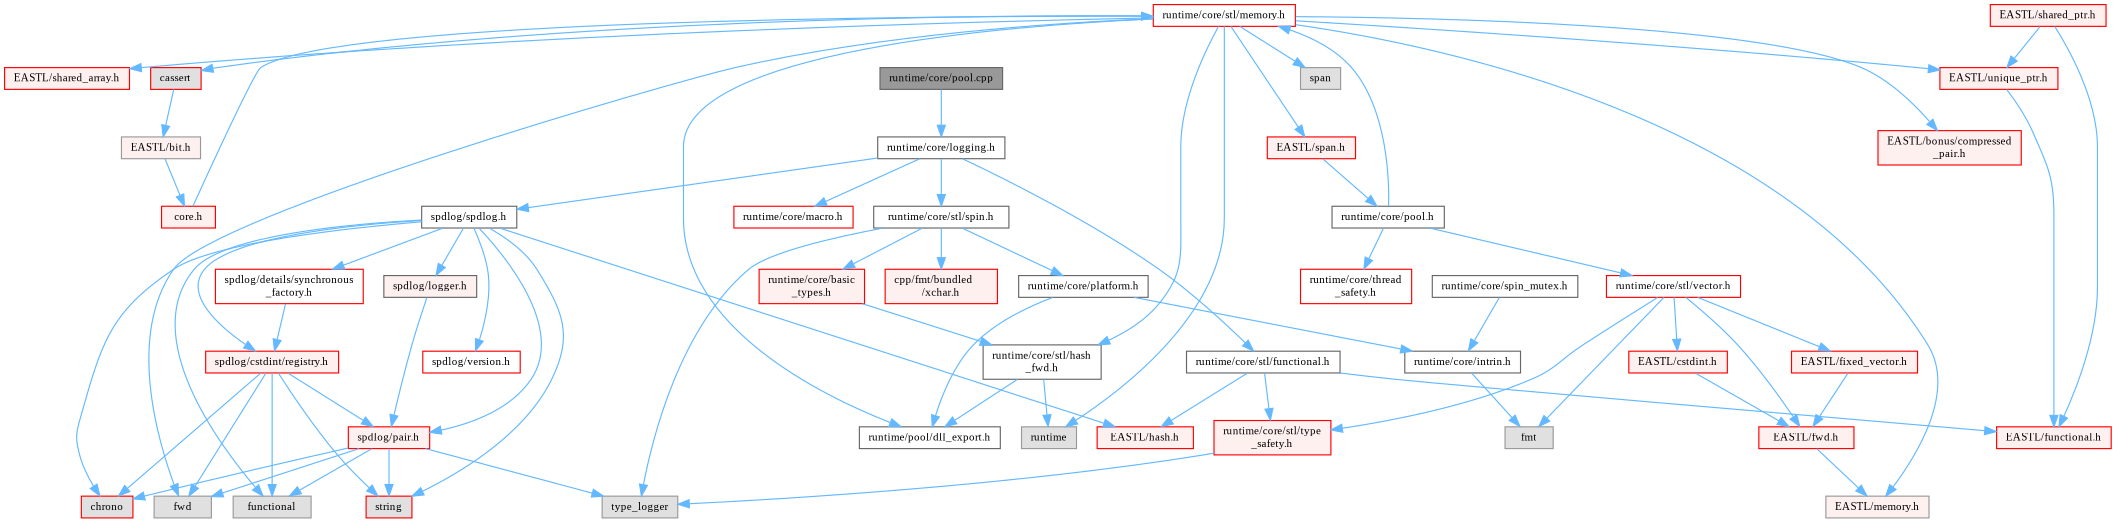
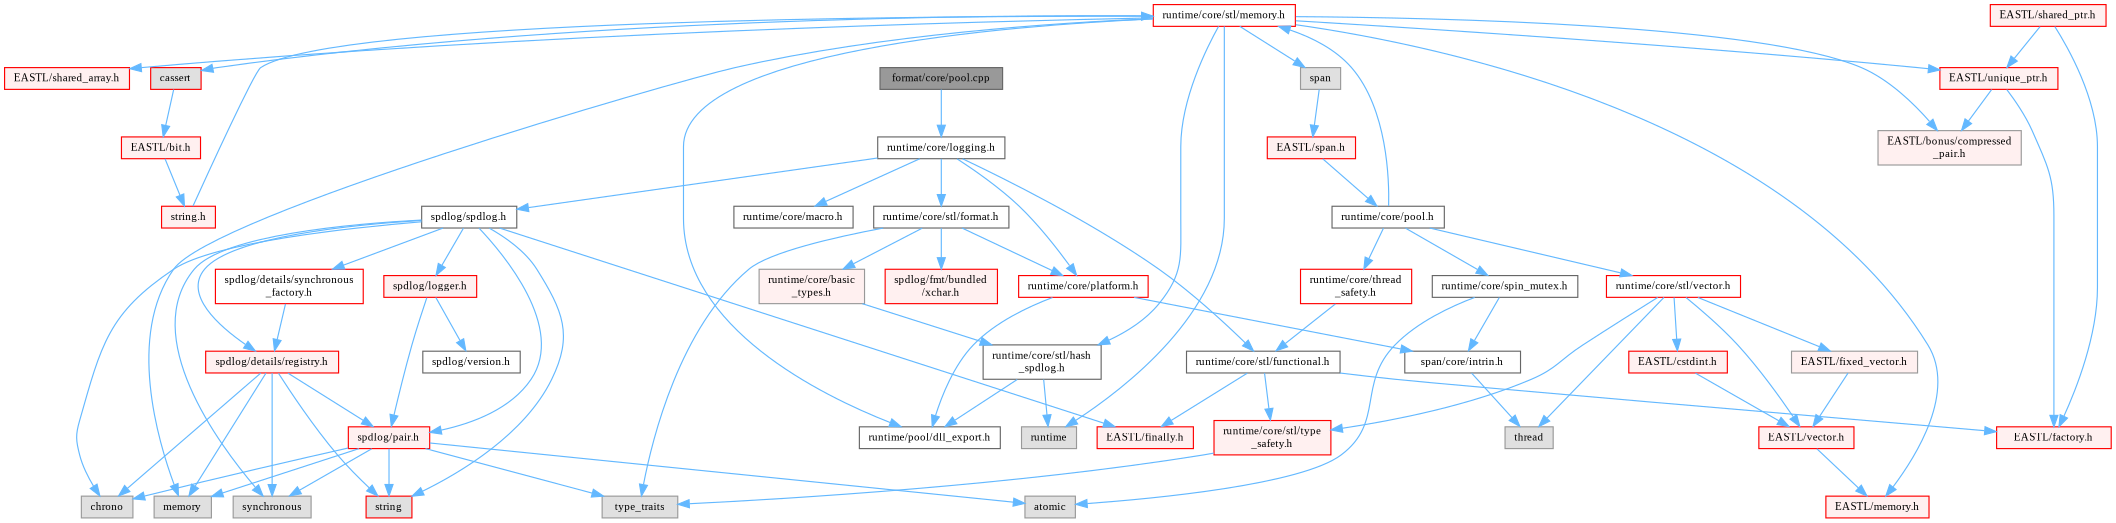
  digraph {
    fontname="Liberation Serif"
    node [color=red fillcolor="#FFF0F0" fontname="Liberation Serif" fontsize=10 shape=box style=filled]
    edge [color=steelblue1 fontname="Liberation Serif" fontsize=10 labelfontname=Helvetica labelfontsize=10 style=solid]
-   n1 [color=gray40 fillcolor=grey60 fontcolor=black height=0.2 label="runtime/core/pool.cpp" width=0.4]
+   n1 [color=gray40 fillcolor=grey60 fontcolor=black height=0.2 label="format/core/pool.cpp" width=0.4]
    n2 [color=grey40 fillcolor=white height=0.2 label="runtime/core/logging.h" width=0.4]
    n3 [color=grey40 fillcolor=white height=0.2 label="spdlog/spdlog.h" width=0.4]
    n4 [color=grey40 fillcolor=white height=0.2 label="runtime/core/stl/functional.h" width=0.4]
-   n5 [fillcolor=white height=0.2 label="runtime/core/macro.h" width=0.4]
-   n6 [color=grey40 fillcolor=white height=0.2 label="runtime/core/stl/spin.h" width=0.4]
-   n7 [color=grey40 fillcolor=white height=0.2 label="runtime/core/platform.h" width=0.4]
+   n5 [color=grey40 fillcolor=white height=0.2 label="runtime/core/macro.h" width=0.4]
+   n6 [color=grey40 fillcolor=white height=0.2 label="runtime/core/stl/format.h" width=0.4]
+   n7 [fillcolor=white height=0.2 label="runtime/core/platform.h" width=0.4]
    n8 [color=grey40 fillcolor=white height=0.2 label="runtime/core/pool.h" width=0.4]
    n9 [fillcolor=white height=0.2 label="runtime/core/stl/memory.h" width=0.4]
    n10 [fillcolor=white height=0.2 label="runtime/core/stl/vector.h" width=0.4]
    n11 [color=grey40 fillcolor=white height=0.2 label="runtime/core/spin_mutex.h" width=0.4]
    n12 [fillcolor=white height=0.2 label="runtime/core/thread\l_safety.h" width=0.4]
    n13 [height=0.2 label="spdlog/pair.h" width=0.4]
-   n14 [fillcolor="#E0E0E0" height=0.2 label=chrono width=0.4]
-   n15 [color=grey60 fillcolor="#E0E0E0" height=0.2 label=functional width=0.4]
+   n14 [color=grey60 fillcolor="#E0E0E0" height=0.2 label=chrono width=0.4]
+   n15 [color=grey60 fillcolor="#E0E0E0" height=0.2 label=synchronous width=0.4]
    n16 [fillcolor="#E0E0E0" height=0.2 label=string width=0.4]
-   n17 [height=0.2 label="spdlog/cstdint/registry.h" width=0.4]
+   n17 [height=0.2 label="spdlog/details/registry.h" width=0.4]
    n18 [fillcolor=white height=0.2 label="spdlog/details/synchronous\l_factory.h" width=0.4]
-   n19 [color=grey40 height=0.2 label="spdlog/logger.h" width=0.4]
-   n20 [fillcolor=white height=0.2 label="spdlog/version.h" width=0.4]
-   n21 [height=0.2 label="EASTL/hash.h" width=0.4]
+   n19 [height=0.2 label="spdlog/logger.h" width=0.4]
+   n20 [color=grey40 fillcolor=white height=0.2 label="spdlog/version.h" width=0.4]
+   n21 [height=0.2 label="EASTL/finally.h" width=0.4]
    n22 [height=0.2 label="runtime/core/stl/type\l_safety.h" width=0.4]
-   n23 [height=0.2 label="EASTL/functional.h" width=0.4]
-   n24 [color=grey60 fillcolor="#E0E0E0" height=0.2 label=type_logger width=0.4]
-   n25 [height=0.2 label="cpp/fmt/bundled\l/xchar.h" width=0.4]
-   n26 [height=0.2 label="runtime/core/basic\l_types.h" width=0.4]
+   n23 [height=0.2 label="EASTL/factory.h" width=0.4]
+   n24 [color=grey60 fillcolor="#E0E0E0" height=0.2 label=type_traits width=0.4]
+   n25 [height=0.2 label="spdlog/fmt/bundled\l/xchar.h" width=0.4]
+   n26 [color=grey60 height=0.2 label="runtime/core/basic\l_types.h" width=0.4]
    n27 [color=grey40 fillcolor=white height=0.2 label="runtime/pool/dll_export.h" width=0.4]
-   n28 [color=grey40 fillcolor=white height=0.2 label="runtime/core/intrin.h" width=0.4]
-   n29 [color=grey60 fillcolor="#E0E0E0" height=0.2 label=fwd width=0.4]
-   n31 [color=grey40 fillcolor=white height=0.2 label="runtime/core/stl/hash\l_fwd.h" width=0.4]
-   n32 [height=0.2 label="core.h" width=0.4]
+   n28 [color=grey40 fillcolor=white height=0.2 label="span/core/intrin.h" width=0.4]
+   n29 [color=grey60 fillcolor="#E0E0E0" height=0.2 label=memory width=0.4]
+   n30 [color=grey60 fillcolor="#E0E0E0" height=0.2 label=atomic width=0.4]
+   n31 [color=grey40 fillcolor=white height=0.2 label="runtime/core/stl/hash\l_spdlog.h" width=0.4]
+   n32 [height=0.2 label="string.h" width=0.4]
    n33 [color=grey60 fillcolor="#E0E0E0" height=0.2 label=runtime width=0.4]
    n34 [fillcolor="#E0E0E0" height=0.2 label=cassert width=0.4]
    n35 [color=grey60 fillcolor="#E0E0E0" height=0.2 label=span width=0.4]
-   n36 [color=grey60 height=0.2 label="EASTL/memory.h" width=0.4]
+   n36 [height=0.2 label="EASTL/memory.h" width=0.4]
    n37 [height=0.2 label="EASTL/shared_array.h" width=0.4]
    n38 [height=0.2 label="EASTL/unique_ptr.h" width=0.4]
-   n39 [height=0.2 label="EASTL/bonus/compressed\l_pair.h" width=0.4]
+   n39 [color=grey60 height=0.2 label="EASTL/bonus/compressed\l_pair.h" width=0.4]
    n40 [height=0.2 label="EASTL/span.h" width=0.4]
-   n41 [color=grey60 height=0.2 label="EASTL/bit.h" width=0.4]
+   n41 [height=0.2 label="EASTL/bit.h" width=0.4]
    n42 [height=0.2 label="EASTL/shared_ptr.h" width=0.4]
-   n43 [color=grey60 fillcolor="#E0E0E0" height=0.2 label=fmt width=0.4]
-   n44 [height=0.2 label="EASTL/fwd.h" width=0.4]
-   n45 [height=0.2 label="EASTL/fixed_vector.h" width=0.4]
+   n43 [color=grey60 fillcolor="#E0E0E0" height=0.2 label=thread width=0.4]
+   n44 [height=0.2 label="EASTL/vector.h" width=0.4]
+   n45 [color=grey60 height=0.2 label="EASTL/fixed_vector.h" width=0.4]
    n46 [height=0.2 label="EASTL/cstdint.h" width=0.4]
    n1 -> n2
    n2 -> n3
    n2 -> n4
    n2 -> n5
    n2 -> n6
+   n2 -> n7
    n3 -> n13
    n3 -> n14
    n3 -> n15
    n3 -> n16
    n3 -> n17
    n3 -> n18
    n3 -> n19
-   n3 -> n20
+   n19 -> n20
    n3 -> n21
    n4 -> n21
    n4 -> n22
    n4 -> n23
    n6 -> n7
    n6 -> n24
    n6 -> n25
    n6 -> n26
    n7 -> n27
    n7 -> n28
    n8 -> n9
    n8 -> n10
+   n8 -> n11
    n8 -> n12
    n9 -> n27
    n9 -> n29
    n9 -> n31
    n9 -> n33
    n9 -> n34
    n9 -> n35
    n9 -> n36
    n9 -> n37
    n9 -> n38
    n9 -> n39
-   n9 -> n40
+   n35 -> n40
    n10 -> n22
    n10 -> n43
    n10 -> n44
    n10 -> n45
    n10 -> n46
    n11 -> n28
+   n11 -> n30
+   n12 -> n4
    n13 -> n14
    n13 -> n15
    n13 -> n16
    n13 -> n24
    n13 -> n29
+   n13 -> n30
    n17 -> n13
    n17 -> n14
    n17 -> n15
    n17 -> n16
    n17 -> n29
    n18 -> n17
    n19 -> n13
    n22 -> n24
    n26 -> n31
    n28 -> n43
    n31 -> n27
    n31 -> n33
    n32 -> n9
    n34 -> n41
    n38 -> n23
+   n38 -> n39
    n40 -> n8
    n41 -> n32
    n42 -> n23
    n42 -> n38
    n44 -> n36
    n45 -> n44
    n46 -> n44
  }
